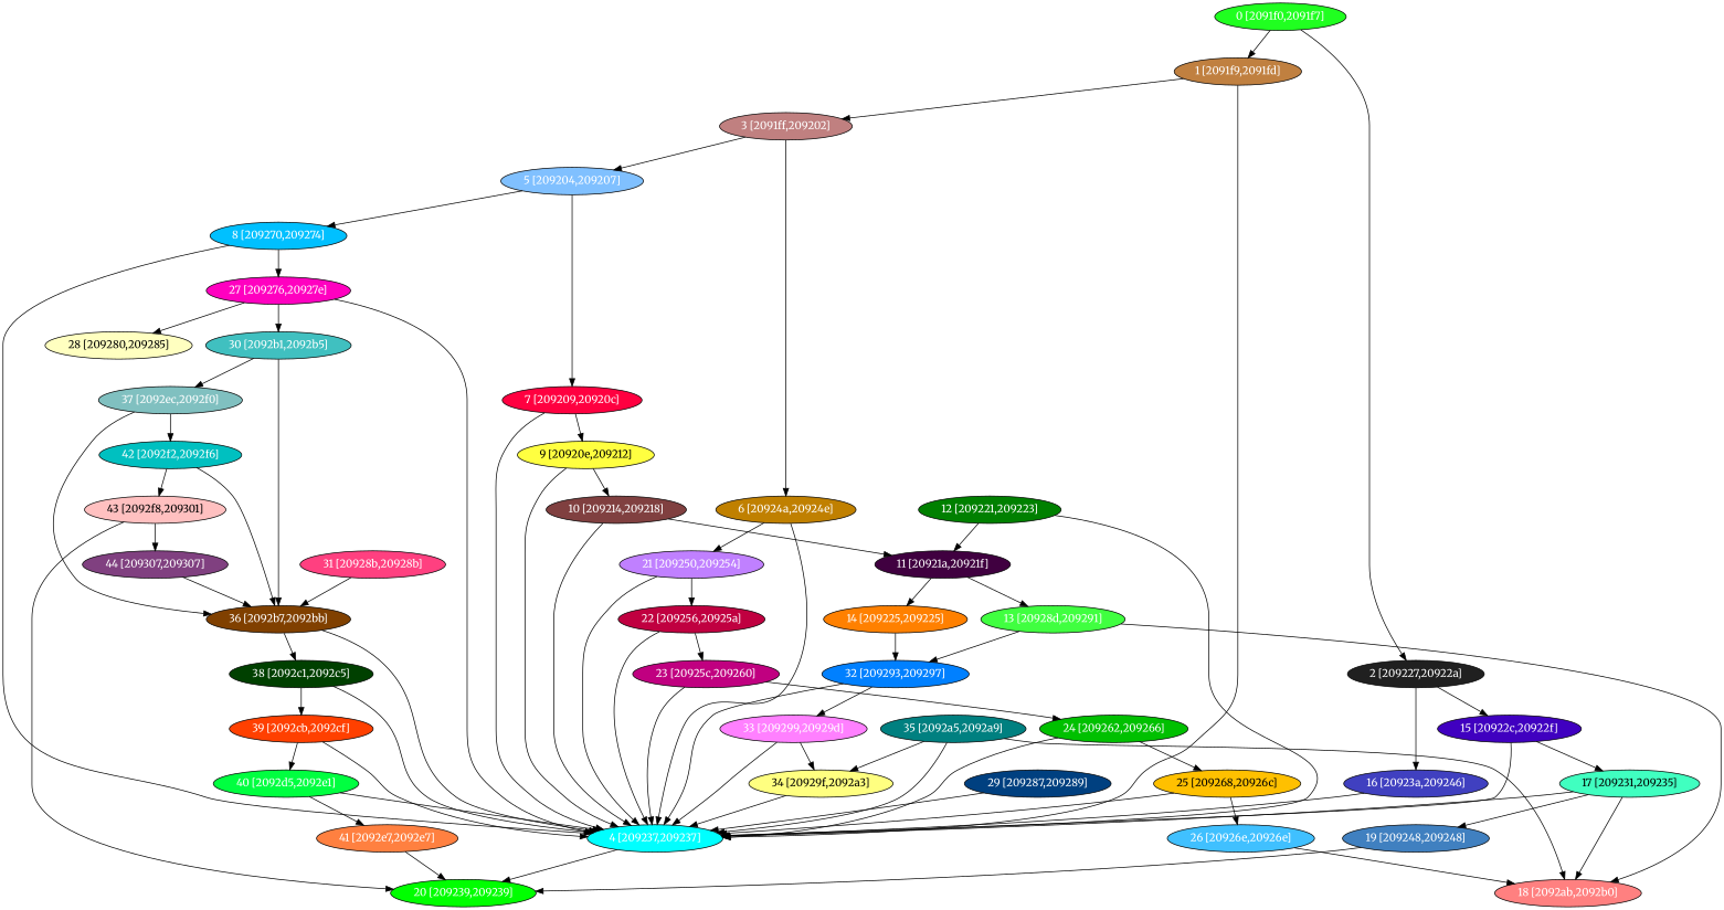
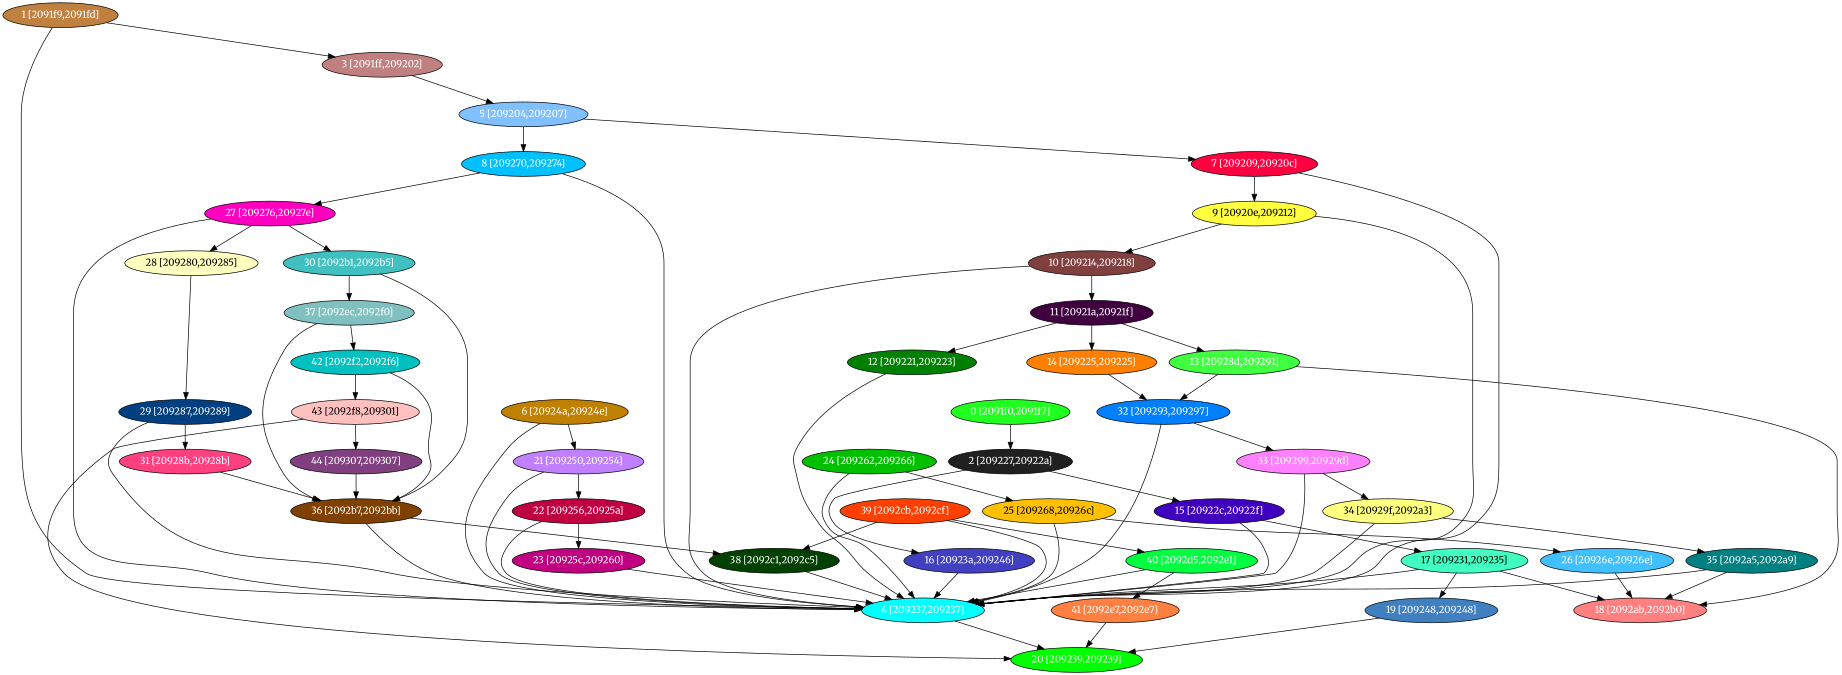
  digraph {
    fontname=Merriweather
    node [fontcolor="#ffffff" fontname=Merriweather shape=oval style=filled]
    edge [fontname=Merriweather]
    n1 [fillcolor="#20FF20" label="0 [2091f0,2091f7]"]
    n2 [fillcolor="#C08040" label="1 [2091f9,2091fd]"]
    n3 [fillcolor="#202020" label="2 [209227,20922a]"]
    n4 [fillcolor="#C08080" label="3 [2091ff,209202]"]
    n5 [fillcolor="#00FFFF" label="4 [209237,209237]"]
    n6 [fillcolor="#4000C0" label="15 [20922c,20922f]"]
    n7 [fillcolor="#4040C0" label="16 [20923a,209246]"]
    n8 [fillcolor="#80C0FF" label="5 [209204,209207]"]
    n9 [fillcolor="#C08000" label="6 [20924a,20924e]"]
    n10 [fillcolor="#00FF00" label="20 [209239,209239]"]
    n11 [fillcolor="#40FFC0" fontcolor="#000000" label="17 [209231,209235]"]
    n12 [fillcolor="#FF0040" label="7 [209209,20920c]"]
    n13 [fillcolor="#00C0FF" label="8 [209270,209274]"]
    n14 [fillcolor="#C080FF" label="21 [209250,209254]"]
    n15 [fillcolor="#FFFF40" fontcolor="#000000" label="9 [20920e,209212]"]
    n16 [fillcolor="#FF00C0" label="27 [209276,20927e]"]
    n17 [fillcolor="#C00040" label="22 [209256,20925a]"]
    n18 [fillcolor="#804040" label="10 [209214,209218]"]
    n19 [fillcolor="#FFFFC0" fontcolor="#000000" label="28 [209280,209285]"]
    n20 [fillcolor="#40C0C0" label="30 [2092b1,2092b5]"]
    n21 [fillcolor="#400040" label="11 [20921a,20921f]"]
    n22 [fillcolor="#008000" label="12 [209221,209223]"]
    n23 [fillcolor="#40FF40" label="13 [20928d,209291]"]
    n24 [fillcolor="#FF8000" label="14 [209225,209225]"]
    n25 [fillcolor="#FF8080" label="18 [2092ab,2092b0]"]
    n26 [fillcolor="#0080FF" label="32 [209293,209297]"]
    n27 [fillcolor="#FF80FF" label="33 [209299,20929d]"]
    n28 [fillcolor="#4080C0" label="19 [209248,209248]"]
    n29 [fillcolor="#C00080" label="23 [20925c,209260]"]
    n30 [fillcolor="#00C000" label="24 [209262,209266]"]
    n31 [fillcolor="#FFC000" fontcolor="#000000" label="25 [209268,20926c]"]
    n32 [fillcolor="#40C0FF" label="26 [20926e,20926e]"]
    n33 [fillcolor="#004080" label="29 [209287,209289]"]
    n34 [fillcolor="#FF4080" label="31 [20928b,20928b]"]
    n35 [fillcolor="#804000" label="36 [2092b7,2092bb]"]
    n36 [fillcolor="#80C0C0" label="37 [2092ec,2092f0]"]
    n37 [fillcolor="#004000" label="38 [2092c1,2092c5]"]
    n38 [fillcolor="#00C0C0" label="42 [2092f2,2092f6]"]
    n39 [fillcolor="#FFFF80" fontcolor="#000000" label="34 [20929f,2092a3]"]
    n40 [fillcolor="#008080" label="35 [2092a5,2092a9]"]
    n41 [fillcolor="#FF4000" label="39 [2092cb,2092cf]"]
    n42 [fillcolor="#FFC0C0" fontcolor="#000000" label="43 [2092f8,209301]"]
    n43 [fillcolor="#00FF40" label="40 [2092d5,2092e1]"]
    n44 [fillcolor="#FF8040" label="41 [2092e7,2092e7]"]
    n45 [fillcolor="#804080" label="44 [209307,209307]"]
-   n1 -> n2
    n1 -> n3
    n2 -> n4
    n2 -> n5
    n3 -> n6
    n3 -> n7
    n4 -> n8
-   n4 -> n9
    n5 -> n10
    n6 -> n5
    n6 -> n11
    n7 -> n5
    n8 -> n12
    n8 -> n13
    n9 -> n5
    n9 -> n14
    n11 -> n5
    n11 -> n25
    n11 -> n28
    n12 -> n5
    n12 -> n15
    n13 -> n5
    n13 -> n16
    n14 -> n5
    n14 -> n17
    n15 -> n5
    n15 -> n18
    n16 -> n5
    n16 -> n19
    n16 -> n20
    n17 -> n5
    n17 -> n29
    n18 -> n5
    n18 -> n21
+   n19 -> n33
    n20 -> n35
    n20 -> n36
-   n22 -> n21
+   n21 -> n22
    n21 -> n23
    n21 -> n24
    n22 -> n5
    n23 -> n25
    n23 -> n26
    n24 -> n26
    n26 -> n5
    n26 -> n27
    n27 -> n5
    n27 -> n39
    n28 -> n10
    n29 -> n5
-   n29 -> n30
    n30 -> n5
    n30 -> n31
    n31 -> n5
    n31 -> n32
    n32 -> n25
    n33 -> n5
+   n33 -> n34
    n34 -> n35
    n35 -> n5
    n35 -> n37
    n36 -> n35
    n36 -> n38
    n37 -> n5
-   n37 -> n41
+   n41 -> n37
    n38 -> n35
    n38 -> n42
    n39 -> n5
-   n40 -> n39
+   n39 -> n40
    n40 -> n5
    n40 -> n25
    n41 -> n5
    n41 -> n43
    n42 -> n10
    n42 -> n45
    n43 -> n5
    n43 -> n44
    n44 -> n10
    n45 -> n35
  }
